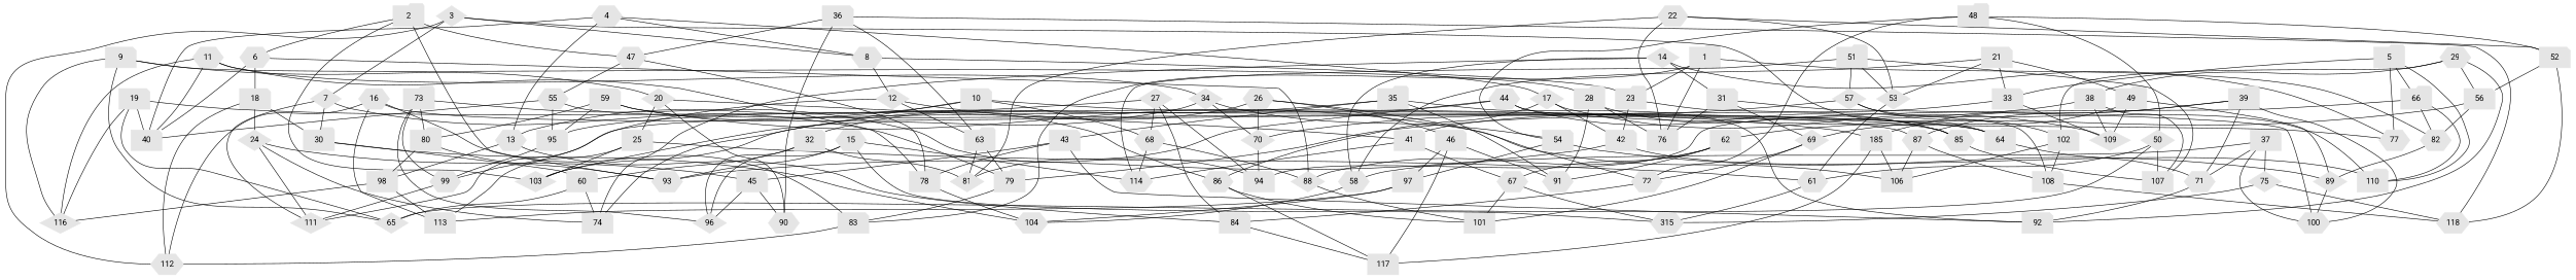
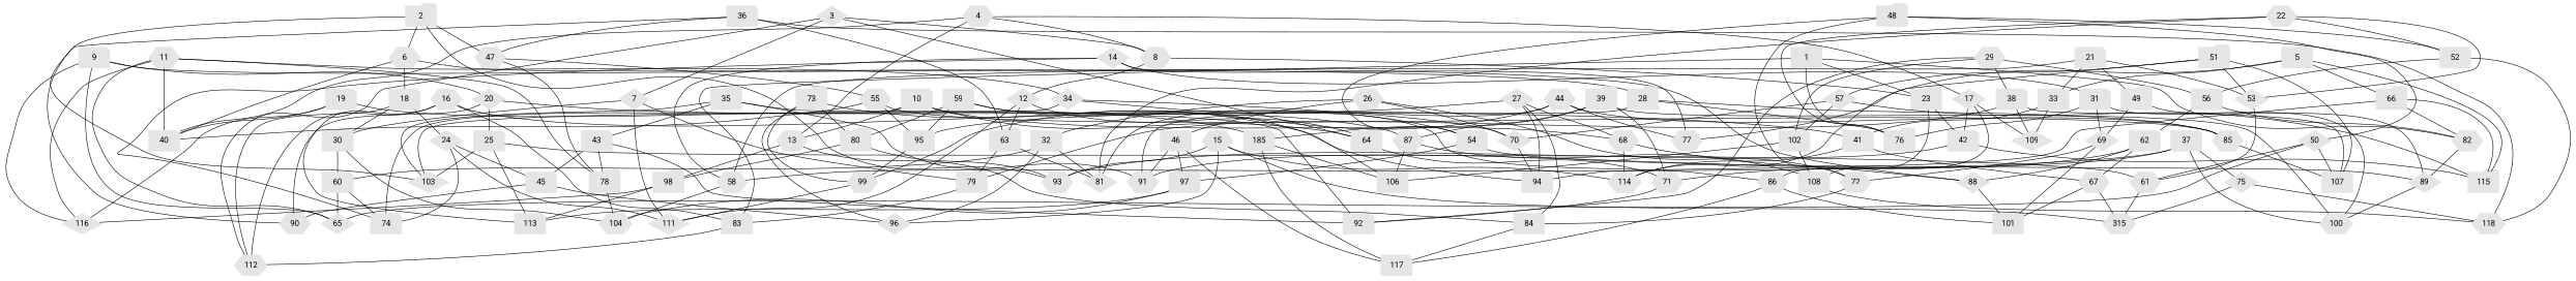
  graph {
    fontname=Roboto
    node [color=gray90 fontname=Roboto shape=note style=filled]
    edge [fontname=Roboto]
    1 [shape=folder]
    23 [shape=folder]
    76 [shape=folder]
    82 [shape=hexagon]
    83
    42
    108
    89 [shape=diamond]
    112 [shape=hexagon]
    2 [shape=folder]
    6 [shape=hexagon]
    47 [shape=hexagon]
    93 [shape=hexagon]
    103 [shape=diamond]
    40
    18
    88 [shape=diamond]
    78 [shape=folder]
    55 [shape=hexagon]
    3 [shape=diamond]
    7 [shape=diamond]
    8 [shape=hexagon]
    64 [shape=folder]
    30 [shape=folder]
    79 [shape=folder]
    111 [shape=diamond]
    12 [shape=diamond]
    71 [shape=hexagon]
    4 [shape=hexagon]
    13 [shape=hexagon]
    17 [shape=diamond]
    84
    98 [shape=folder]
    86 [shape=hexagon]
    109 [shape=diamond]
    5 [shape=folder]
    33
    66 [shape=folder]
    77 [shape=hexagon]
-   110 [shape=folder]
+   110 [shape=folder label=115]
    41
    94
    24 [shape=diamond]
    101 [shape=folder]
    60
    104 [shape=hexagon]
    63 [shape=folder]
    20 [shape=diamond]
    9
    28 [shape=folder]
    65 [shape=diamond]
    116 [shape=diamond]
    25
    90 [shape=hexagon]
    85 [shape=hexagon]
    91 [shape=hexagon]
    10
    68 [shape=hexagon]
    74
    114 [shape=hexagon]
    11 [shape=hexagon]
    34 [shape=diamond]
    70 [shape=diamond]
    54
    81 [shape=diamond]
    117
    113
    14 [shape=diamond]
    31
    58 [shape=hexagon]
    69 [shape=diamond]
    100 [shape=hexagon]
    15 [shape=hexagon]
    96 [shape=diamond]
    n75 [label=315 shape=hexagon]
    16 [shape=hexagon]
    87 [shape=hexagon]
    106 [shape=folder]
    45
    19
    n81 [label=185]
    61 [shape=hexagon]
    67 [shape=hexagon]
    21
    49 [shape=folder]
    53 [shape=diamond]
    22 [shape=hexagon]
    52
    56
    118 [shape=hexagon]
    26 [shape=hexagon]
    32
    46
    72 [shape=hexagon]
    97 [shape=folder]
    27 [shape=diamond]
    95
    99 [shape=hexagon]
    107
    29 [shape=hexagon]
    38
    92
    102
    62
    35 [shape=folder]
    43
    36
    37
    75 [shape=diamond]
    39 [shape=folder]
    44 [shape=hexagon]
    48 [shape=folder]
    50 [shape=diamond]
    51 [shape=folder]
    57 [shape=diamond]
    59
    80 [shape=folder]
    73 [shape=folder]
    1 -- 23
    1 -- 76
    1 -- 82
    1 -- 83
    23 -- 42
    23 -- 108
    82 -- 89
    83 -- 112
    42 -- 93
    42 -- 110
    108 -- 118
    89 -- 100
    2 -- 6
    2 -- 47
    2 -- 93
    2 -- 103
    6 -- 40
    6 -- 18
    6 -- 88
    47 -- 78
    47 -- 55
    18 -- 112
    18 -- 30
    18 -- 24
    88 -- 101
    78 -- 104
    55 -- 40
    55 -- 85
    55 -- 95
    3 -- 112
    3 -- 7
    3 -- 8
    3 -- 64
    7 -- 30
    7 -- 79
    7 -- 111
    8 -- 23
    8 -- 12
    64 -- 71
    30 -- 60
    30 -- 104
    79 -- 83
    12 -- 64
    12 -- 111
    12 -- 63
    71 -- 92
    4 -- 40
    4 -- 8
    4 -- 13
    4 -- 17
    13 -- 84
    13 -- 98
    17 -- 42
    17 -- 86
    17 -- 109
    84 -- 117
    98 -- 116
    98 -- 113
    86 -- 101
    86 -- 117
    5 -- 33
    5 -- 66
    5 -- 77
    5 -- 110
    33 -- 109
    33 -- 41
    66 -- 82
    66 -- 110
    66 -- 94
    41 -- 114
    41 -- 67
    24 -- 111
    24 -- 74
    24 -- 45
    60 -- 65
    60 -- 74
    63 -- 79
    63 -- 81
    20 -- 41
    20 -- 25
    20 -- 90
    9 -- 20
    9 -- 28
    9 -- 65
    9 -- 116
    28 -- 76
    28 -- 85
    28 -- 91
    25 -- 103
    25 -- 113
    25 -- 61
    85 -- 107
    10 -- 64
    10 -- 13
    10 -- 68
    10 -- 74
    68 -- 88
    68 -- 114
    11 -- 40
    11 -- 78
    11 -- 116
    11 -- 34
    34 -- 103
    34 -- 70
    34 -- 54
    70 -- 94
    54 -- 89
    54 -- 97
    14 -- 77
    14 -- 74
    14 -- 31
    14 -- 58
    31 -- 76
    31 -- 69
    31 -- 100
    58 -- 104
    69 -- 101
    69 -- 72
    15 -- 93
    15 -- 114
    15 -- 96
    15 -- n75
    16 -- 83
    16 -- 112
    16 -- 113
    16 -- 87
    87 -- 108
    87 -- 106
    45 -- 90
    45 -- 96
    19 -- 40
-   19 -- 65
+   11 -- 65
    19 -- 116
    19 -- n81
    n81 -- 117
    n81 -- 106
    61 -- n75
    67 -- 101
    67 -- n75
    21 -- 33
    21 -- 58
    21 -- 49
    21 -- 53
    49 -- 89
-   49 -- 109
    49 -- 69
    53 -- 61
    22 -- 76
    22 -- 81
    22 -- 53
    22 -- 52
    52 -- 56
    52 -- 118
    56 -- 82
    56 -- 62
    26 -- 70
    26 -- 32
    26 -- 46
    26 -- 72
    32 -- 60
    32 -- 81
    32 -- 96
    46 -- 91
    46 -- 117
    46 -- 97
    72 -- 84
    97 -- 104
    97 -- 113
    27 -- 84
    27 -- 94
    27 -- 68
    27 -- 95
    95 -- 99
    99 -- 111
    29 -- 56
    29 -- 38
    29 -- 92
    29 -- 102
    38 -- 79
    38 -- 109
    38 -- 107
    102 -- 108
    102 -- 106
    62 -- 88
    62 -- 91
    62 -- 67
    35 -- 103
    35 -- 91
    35 -- 92
    35 -- 43
    43 -- 78
    43 -- 45
    43 -- 92
    36 -- 47
    36 -- 63
    36 -- 90
    36 -- 118
    37 -- 71
    37 -- 58
    37 -- 100
    37 -- 75
    75 -- n75
    75 -- 118
    39 -- 71
    39 -- 100
    39 -- 87
    39 -- n81
    44 -- 77
    44 -- 85
    44 -- 81
    44 -- 99
    48 -- 54
    48 -- 52
    48 -- 72
    48 -- 50
    50 -- 65
    50 -- 61
    50 -- 107
    51 -- 114
    51 -- 53
    51 -- 107
    51 -- 57
    57 -- 110
    57 -- 70
    57 -- 102
    59 -- 86
    59 -- 106
    59 -- 95
    59 -- 80
    80 -- 93
    80 -- 98
    73 -- 94
    73 -- 96
    73 -- 99
    73 -- 80
  }
